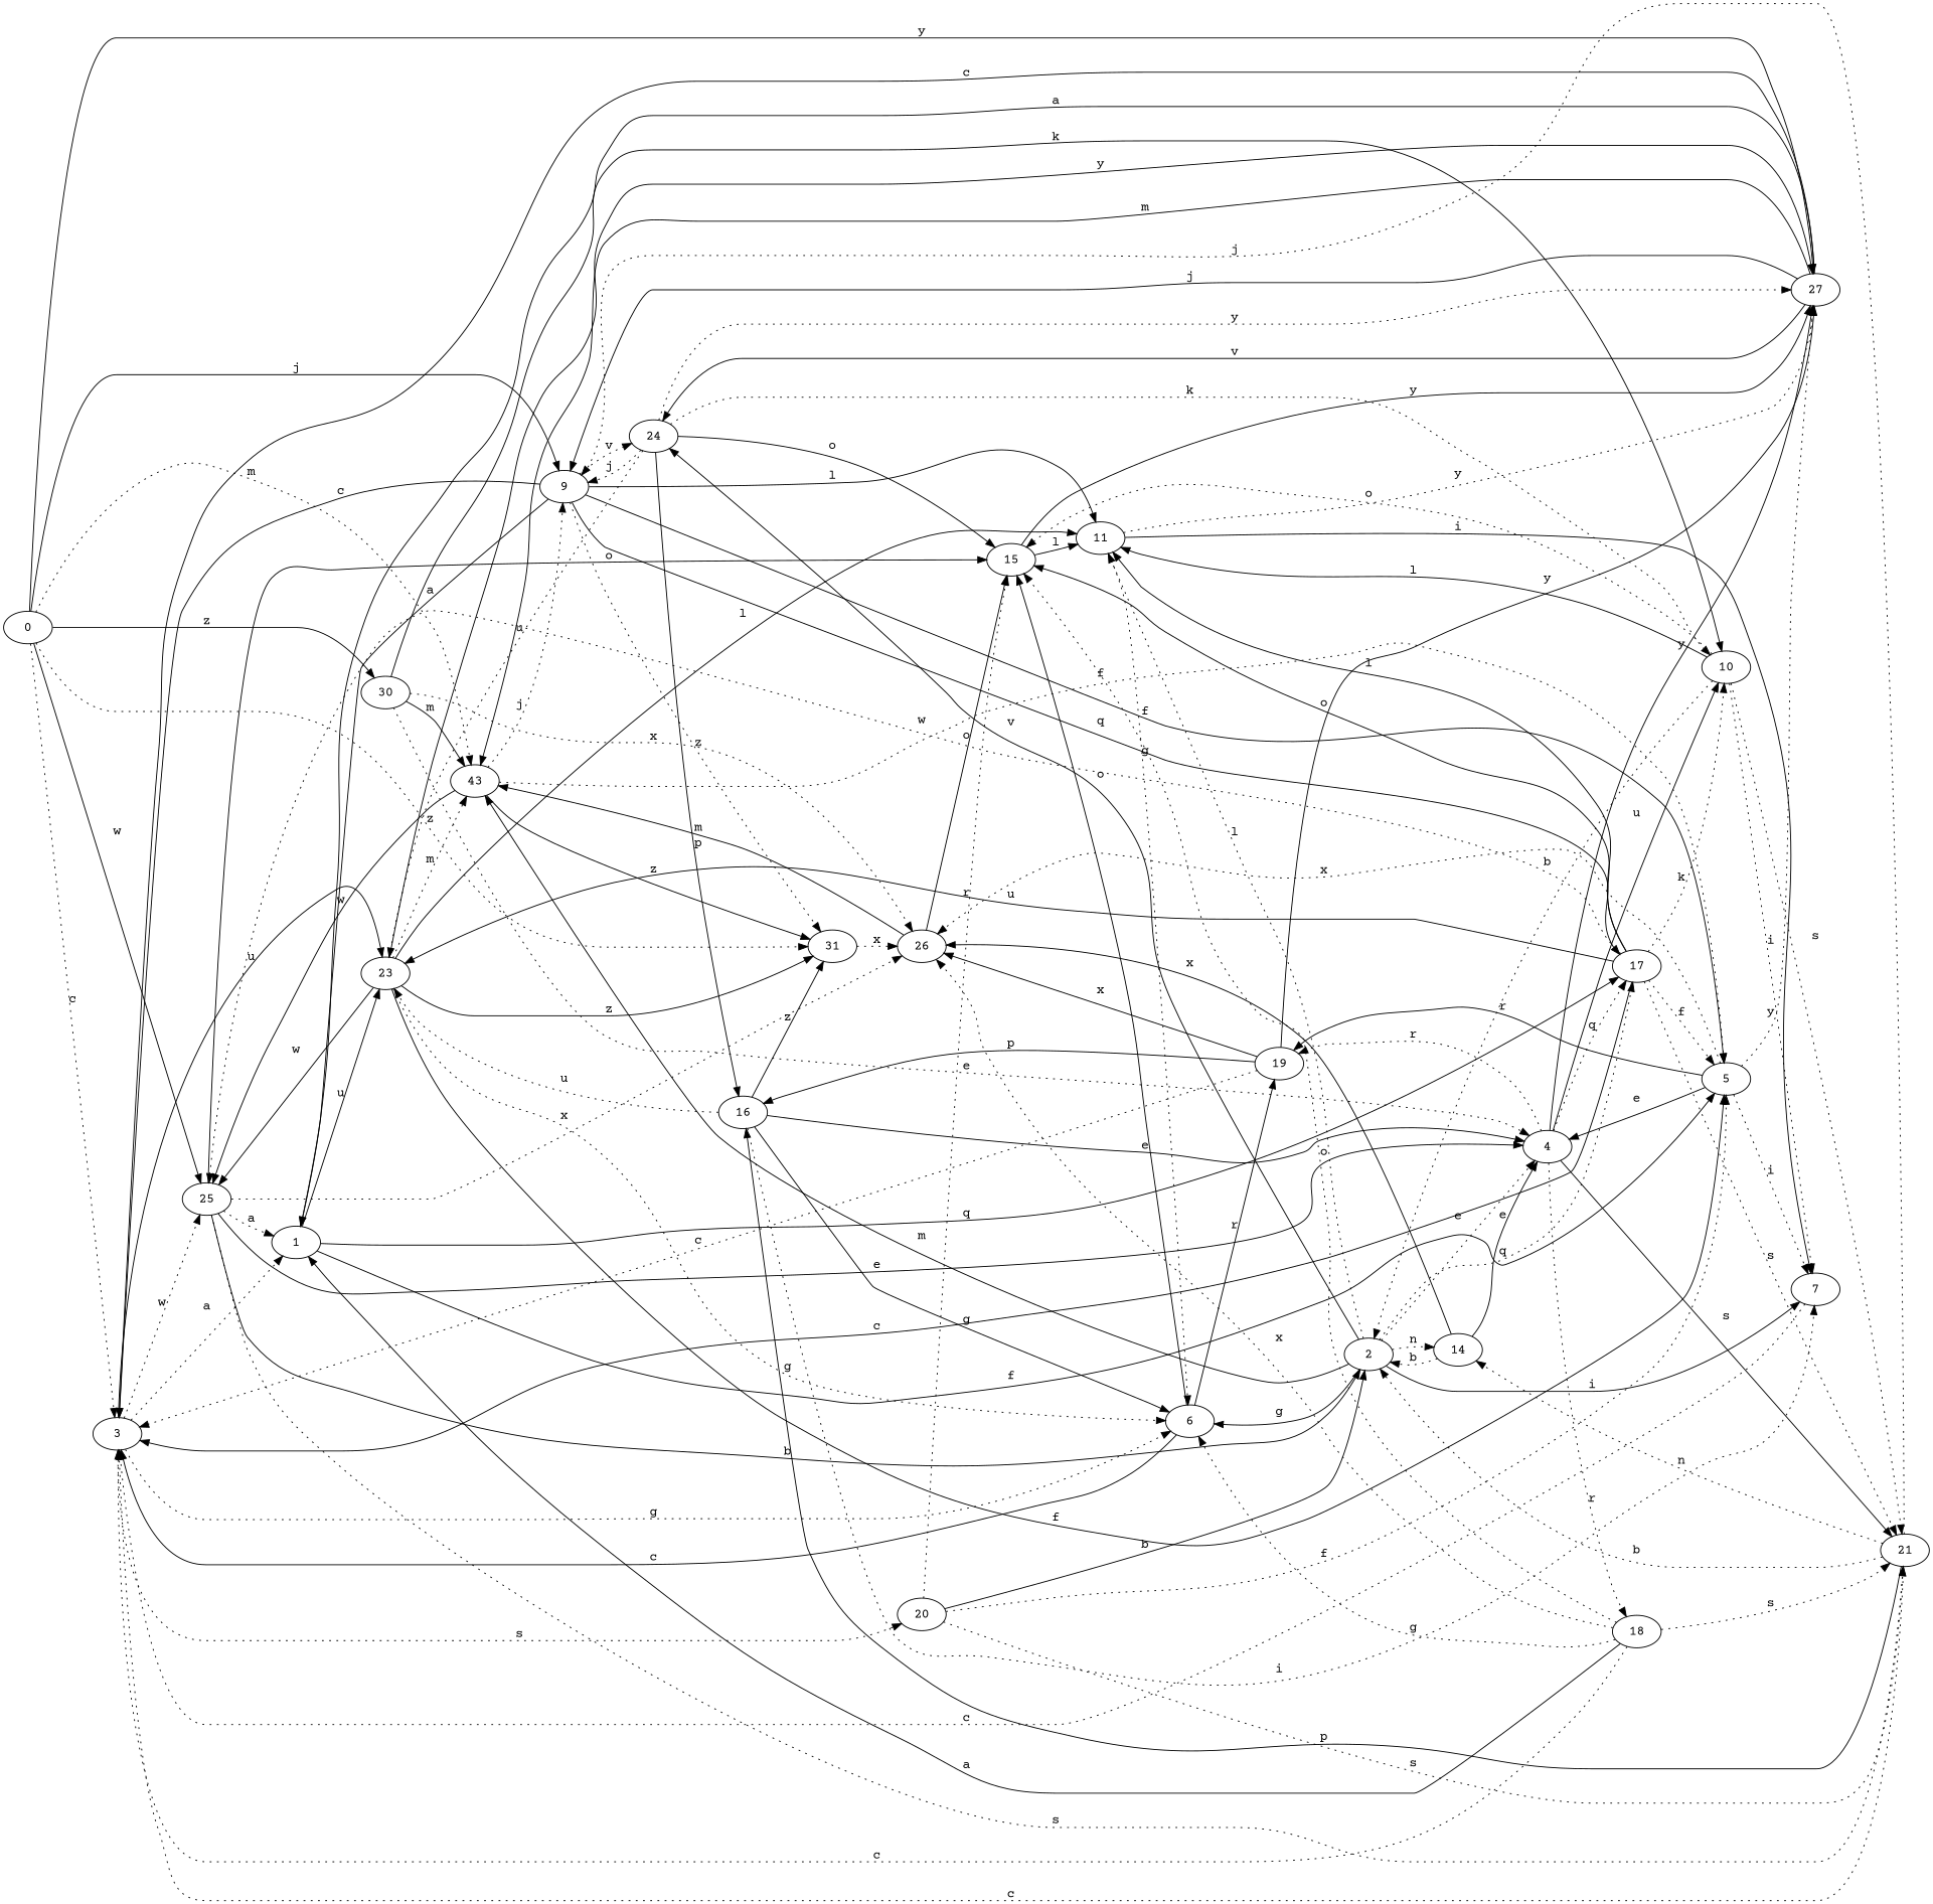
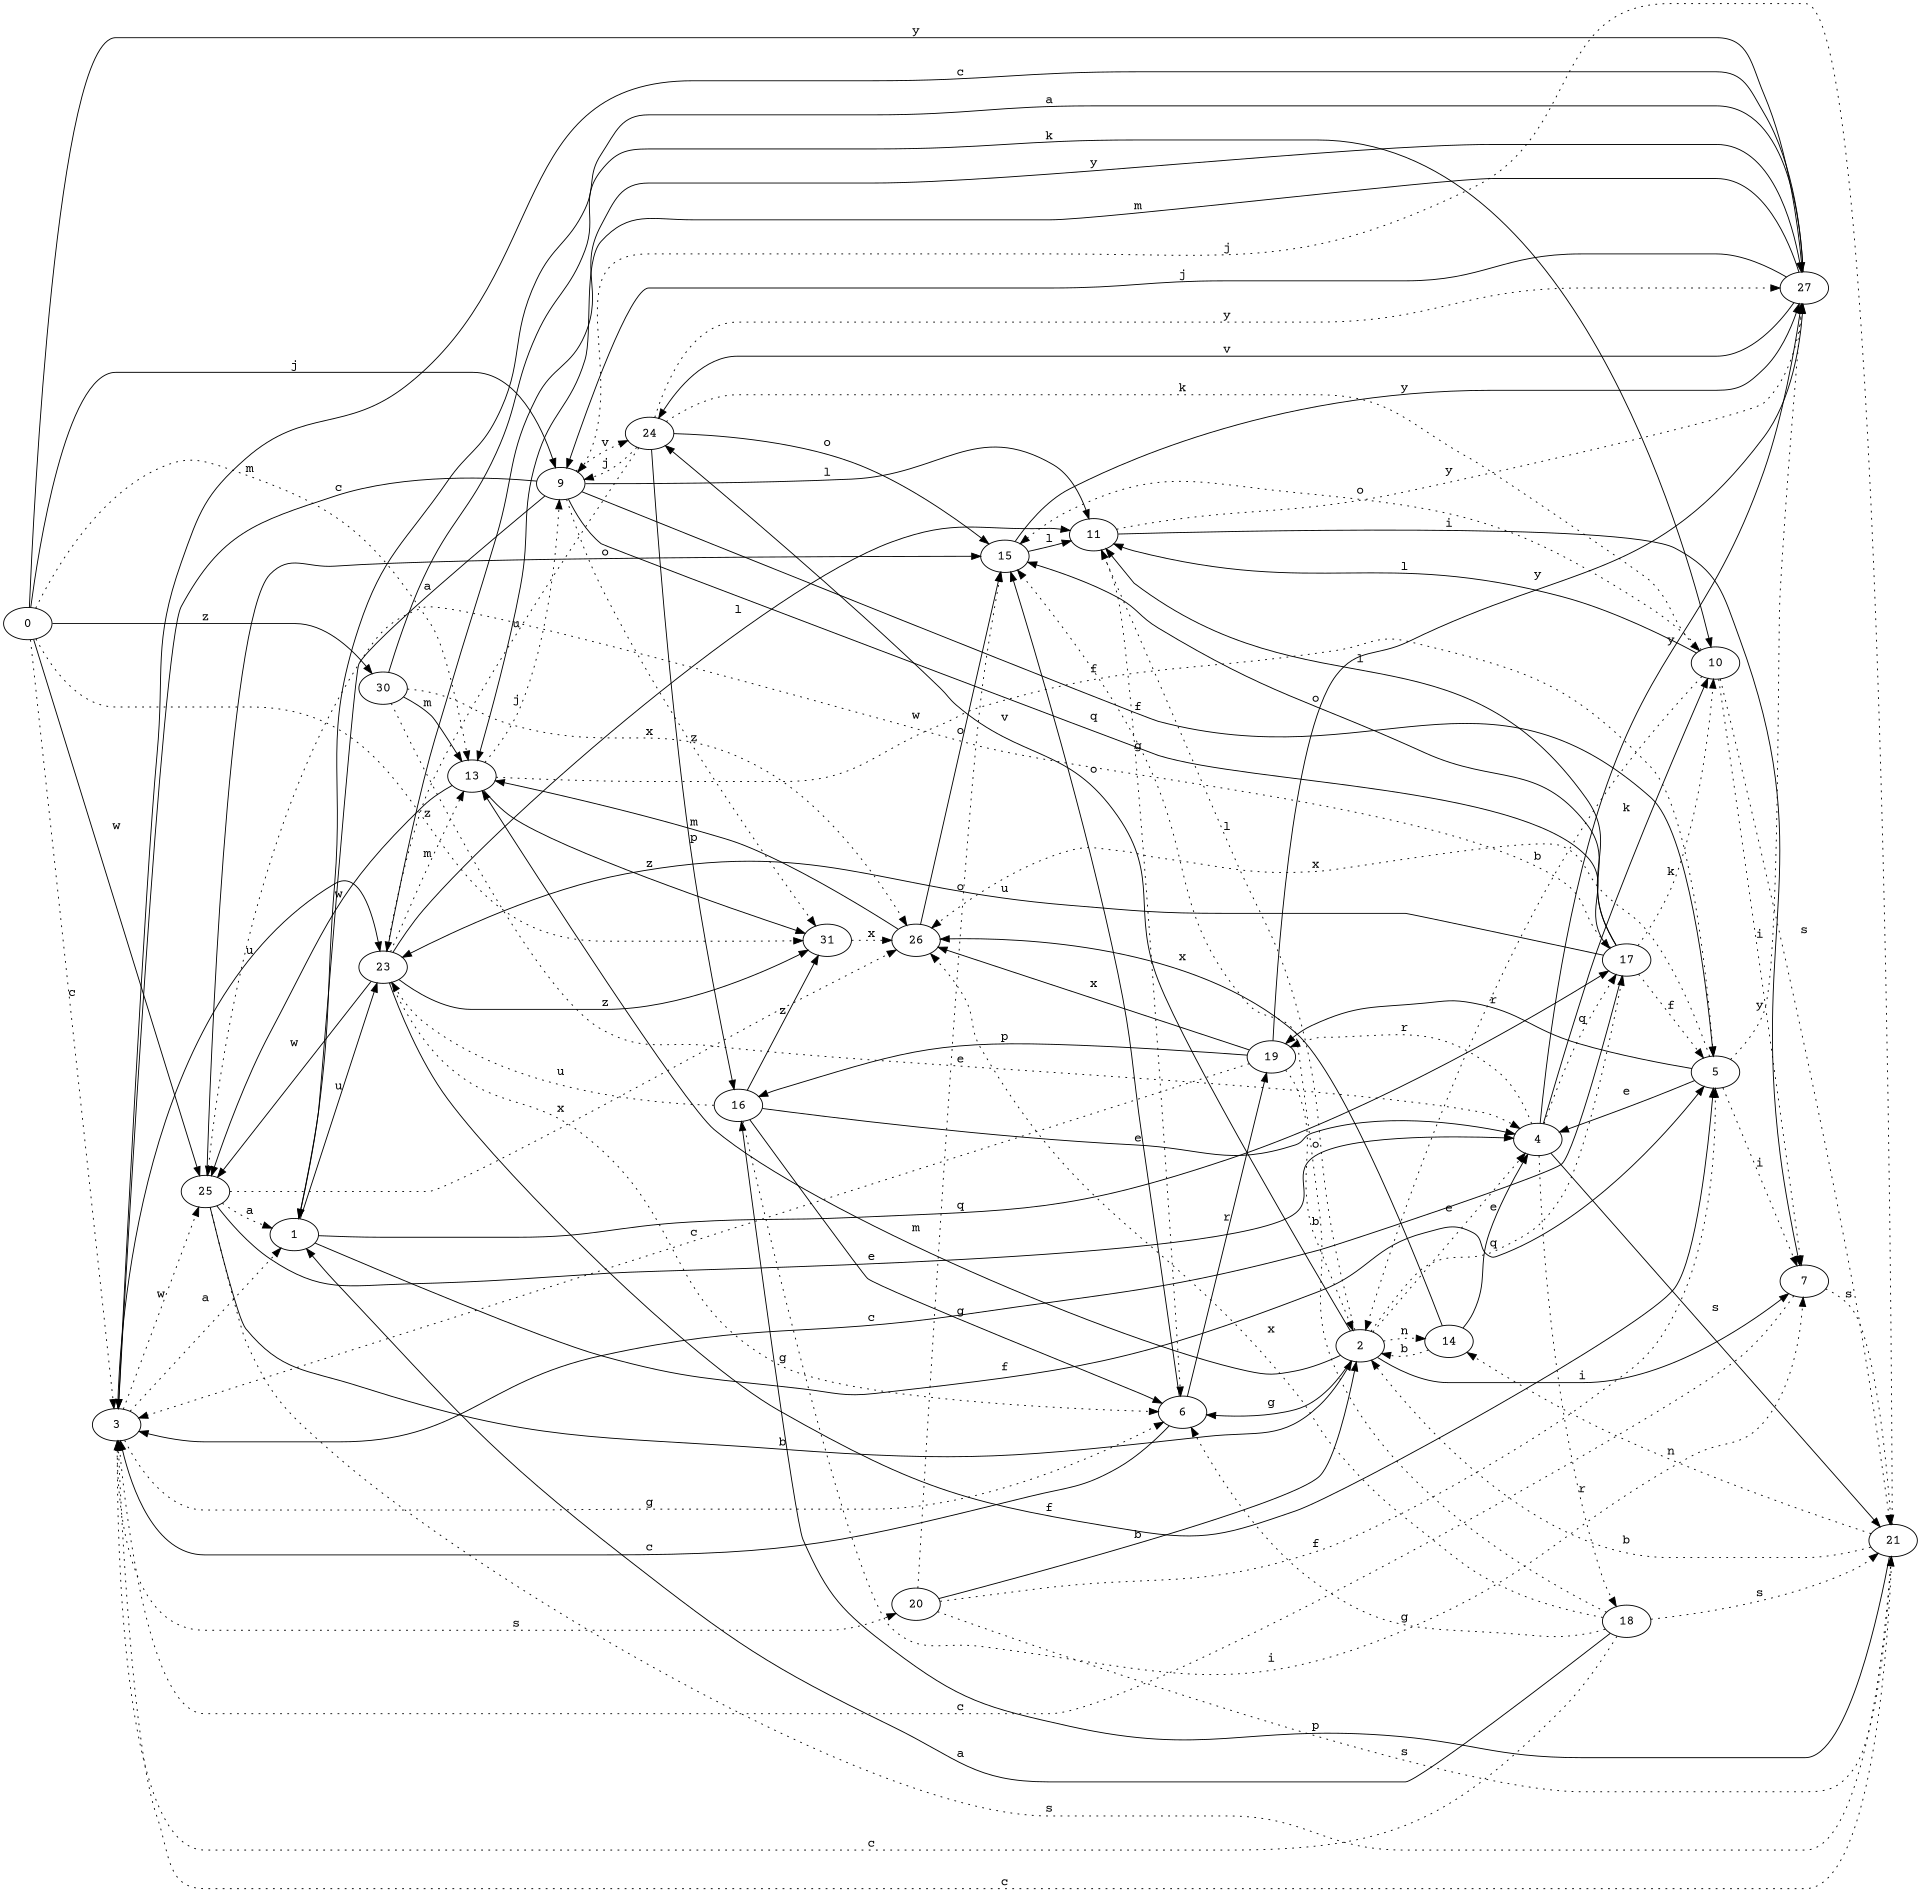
  strict digraph {
    fontname="Courier Prime"
    rankdir=LR
    node [fontname="Courier Prime"]
    edge [fontname="Courier Prime" style=solid]
    0
    3
    9
-   13 [label=43]
+   13
    25
    27
    30
    31
    1
    23
    6
    20
    5
    17
    11
    24
    2
    4
    21
    26
    15
    10
    7
    19
    14
    18
    16
    0 -> 3 [label=c style=dotted]
    0 -> 9 [label=j]
    0 -> 13 [label=m style=dotted]
    0 -> 25 [label=w]
    0 -> 27 [label=y]
    0 -> 30 [label=z]
    0 -> 31 [label=z style=dotted]
    3 -> 25 [label=w style=dotted]
    3 -> 1 [label=a style=dotted]
    3 -> 23 [label=u]
    3 -> 6 [label=g style=dotted]
    3 -> 20 [label=s style=dotted]
    9 -> 3 [label=c]
    9 -> 31 [label=z style=dotted]
    9 -> 1 [label=a]
    9 -> 5 [label=f]
    9 -> 17 [label=q]
    9 -> 11 [label=l]
    9 -> 24 [label=v style=dotted]
    13 -> 9 [label=j style=dotted]
    13 -> 25 [label=w]
    13 -> 31 [label=z]
    13 -> 5 [label=f style=dotted]
    25 -> 1 [label=a style=dotted]
    25 -> 2 [label=b]
    25 -> 4 [label=e]
    25 -> 21 [label=s style=dotted]
    25 -> 26 [label=x style=dotted]
    25 -> 15 [label=o]
    27 -> 3 [label=c]
    27 -> 9 [label=j]
    27 -> 13 [label=m]
    27 -> 1 [label=a]
    27 -> 24 [label=v]
    30 -> 13 [label=m]
    30 -> 4 [label=e style=dotted]
    30 -> 26 [label=x style=dotted]
    30 -> 10 [label=k]
    31 -> 26 [label=x style=dotted]
    1 -> 23 [label=u]
    1 -> 5 [label=f]
    1 -> 17 [label=q]
    23 -> 13 [label=m style=dotted]
    23 -> 25 [label=w]
    23 -> 27 [label=y]
    23 -> 31 [label=z]
    23 -> 6 [label=g style=dotted]
    23 -> 5 [label=f]
    23 -> 11 [label=l]
    6 -> 3 [label=c]
    6 -> 15 [label=o]
    6 -> 19 [label=r]
    20 -> 5 [label=f style=dotted]
    20 -> 2 [label=b]
    20 -> 21 [label=s style=dotted]
-   20 -> 15 [label=r style=dotted]
+   20 -> 15 [label=o style=dotted]
    5 -> 27 [label=y style=dotted]
    5 -> 4 [label=e]
    5 -> 26 [label=x style=dotted]
    5 -> 7 [label=i style=dotted]
    5 -> 19 [label=r]
    17 -> 3 [label=c]
    17 -> 25 [label=w style=dotted]
    17 -> 23 [label=u]
    17 -> 5 [label=f style=dotted]
    17 -> 11 [label=l]
    17 -> 15 [label=o]
    17 -> 10 [label=k style=dotted]
    11 -> 27 [label=y style=dotted]
    11 -> 6 [label=g style=dotted]
    11 -> 7 [label=i]
    24 -> 9 [label=j style=dotted]
    24 -> 27 [label=y style=dotted]
    24 -> 23 [label=u style=dotted]
    24 -> 15 [label=o]
    24 -> 10 [label=k style=dotted]
    24 -> 16 [label=p]
    2 -> 13 [label=m]
    2 -> 6 [label=g]
    2 -> 17 [label=q style=dotted]
    2 -> 11 [label=l style=dotted]
    2 -> 24 [label=v]
    2 -> 4 [label=e style=dotted]
    2 -> 7 [label=i]
    2 -> 14 [label=n style=dotted]
    4 -> 27 [label=y]
    4 -> 17 [label=q style=dotted]
    4 -> 21 [label=s]
-   4 -> 10 [label=u]
+   4 -> 10 [label=k]
    4 -> 19 [label=r style=dotted]
    4 -> 18 [label=r style=dotted]
    21 -> 3 [label=c style=dotted]
    21 -> 9 [label=j style=dotted]
    21 -> 2 [label=b style=dotted]
    21 -> 14 [label=n style=dotted]
    21 -> 16 [label=p]
    26 -> 13 [label=m]
    26 -> 15 [label=o]
    15 -> 27 [label=y]
    15 -> 11 [label=l]
    10 -> 11 [label=l]
    10 -> 2 [label=b style=dotted]
    10 -> 21 [label=s style=dotted]
    10 -> 15 [label=o style=dotted]
    10 -> 7 [label=i style=dotted]
    7 -> 3 [label=c style=dotted]
-   17 -> 21 [label=s style=dotted]
+   7 -> 21 [label=s style=dotted]
    19 -> 3 [label=c style=dotted]
    19 -> 27 [label=y]
+   19 -> 2 [label=b style=dotted]
    19 -> 26 [label=x]
    19 -> 16 [label=p]
    14 -> 2 [label=b style=dotted]
    14 -> 4 [label=e]
    14 -> 26 [label=x]
    18 -> 3 [label=c style=dotted]
    18 -> 1 [label=a]
    18 -> 6 [label=g style=dotted]
    18 -> 21 [label=s style=dotted]
    18 -> 26 [label=x style=dotted]
    18 -> 15 [label=o style=dotted]
    16 -> 31 [label=z]
    16 -> 23 [label=u style=dotted]
    16 -> 6 [label=g]
    16 -> 4 [label=e]
    16 -> 7 [label=i style=dotted]
  }
